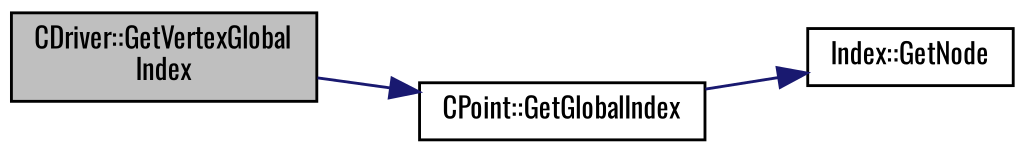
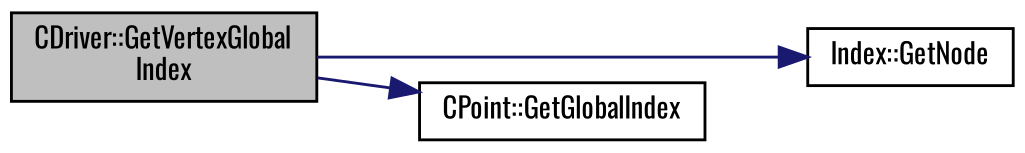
  digraph {
    fontname=Oswald
    rankdir=LR
    node [color=black fillcolor=white fontname=Oswald fontsize=10 shape=record style=filled]
    edge [color=midnightblue fontname=Oswald fontsize=10 labelfontname=Helvetica labelfontsize=10 style=solid]
    n1 [fillcolor=grey75 fontcolor=black height=0.2 label="CDriver::GetVertexGlobal\lIndex" width=0.4]
    n2 [height=0.2 label="Index::GetNode" width=0.4]
    n3 [height=0.2 label="CPoint::GetGlobalIndex" width=0.4]
-   n3 -> n2
+   n1 -> n2
    n1 -> n3
  }
